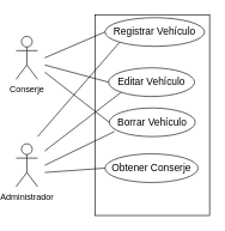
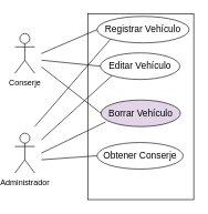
  <mxCell id="0" />
  <mxCell id="1" parent="0" />
  <mxCell id="2" value="Conserje&lt;br&gt;&lt;br&gt;" style="shape=umlActor;verticalLabelPosition=bottom;labelBackgroundColor=#ffffff;verticalAlign=top;html=1;outlineConnect=0;" vertex="1" parent="1"><mxGeometry x="20" y="50" width="30" height="60" as="geometry" /></mxCell>
  <mxCell id="3" value="Administrador&lt;br&gt;" style="shape=umlActor;verticalLabelPosition=bottom;labelBackgroundColor=#ffffff;verticalAlign=top;html=1;outlineConnect=0;" vertex="1" parent="1"><mxGeometry x="20" y="200" width="30" height="60" as="geometry" /></mxCell>
  <mxCell id="4" value="" style="rounded=0;whiteSpace=wrap;html=1;" vertex="1" parent="1"><mxGeometry x="130" y="20" width="160" height="280" as="geometry" /></mxCell>
  <mxCell id="5" value="&lt;span style=&quot;font-size: 14px&quot;&gt;&lt;font style=&quot;font-size: 14px&quot;&gt;Registrar Vehículo&lt;/font&gt;&lt;/span&gt;&lt;br&gt;" style="ellipse;whiteSpace=wrap;html=1;labelBackgroundColor=none;" vertex="1" parent="1"><mxGeometry x="144" y="24" width="139" height="40" as="geometry" /></mxCell>
  <mxCell id="6" value="&lt;font style=&quot;font-size: 14px&quot;&gt;Obtener Conserje&lt;/font&gt;&lt;br&gt;" style="ellipse;whiteSpace=wrap;html=1;" vertex="1" parent="1"><mxGeometry x="144" y="214" width="130" height="40" as="geometry" /></mxCell>
- <mxCell id="7" value="&lt;font style=&quot;font-size: 14px&quot;&gt;Borrar Vehículo&lt;/font&gt;" style="ellipse;whiteSpace=wrap;html=1;" vertex="1" parent="1"><mxGeometry x="150" y="150" width="120" height="40" as="geometry" /></mxCell>
- <mxCell id="8" value="&lt;font style=&quot;font-size: 14px&quot;&gt;Editar Vehículo&lt;/font&gt;" style="ellipse;whiteSpace=wrap;html=1;" vertex="1" parent="1"><mxGeometry x="149" y="94" width="120" height="40" as="geometry" /></mxCell>
+ <mxCell id="7" value="&lt;font style=&quot;font-size: 14px&quot;&gt;Borrar Vehículo&lt;/font&gt;" style="ellipse;whiteSpace=wrap;html=1;fillColor=#e1d5e7;" vertex="1" parent="1"><mxGeometry x="150" y="150" width="120" height="40" as="geometry" /></mxCell>
+ <mxCell id="8" value="&lt;font style=&quot;font-size: 14px&quot;&gt;Editar Vehículo&lt;/font&gt;" style="ellipse;whiteSpace=wrap;html=1;" vertex="1" parent="1"><mxGeometry x="149" y="79" width="120" height="40" as="geometry" /></mxCell>
  <mxCell id="9" value="" style="endArrow=none;html=1;entryX=0;entryY=0.5;entryDx=0;entryDy=0;" edge="1" parent="1" target="5"><mxGeometry width="50" height="50" relative="1" as="geometry"><mxPoint x="60" y="80" as="sourcePoint" /><mxPoint x="50" y="320" as="targetPoint" /><Array as="points" /></mxGeometry></mxCell>
  <mxCell id="10" value="" style="endArrow=none;html=1;entryX=0;entryY=0.5;entryDx=0;entryDy=0;" edge="1" parent="1" target="8"><mxGeometry width="50" height="50" relative="1" as="geometry"><mxPoint x="60" y="90" as="sourcePoint" /><mxPoint x="130" y="94" as="targetPoint" /></mxGeometry></mxCell>
  <mxCell id="11" value="" style="endArrow=none;html=1;entryX=0;entryY=0.5;entryDx=0;entryDy=0;" edge="1" parent="1" target="7"><mxGeometry width="50" height="50" relative="1" as="geometry"><mxPoint x="60" y="100" as="sourcePoint" /><mxPoint x="50" y="320" as="targetPoint" /><Array as="points" /></mxGeometry></mxCell>
  <mxCell id="12" value="" style="endArrow=none;html=1;entryX=0;entryY=0.5;entryDx=0;entryDy=0;" edge="1" parent="1" target="6"><mxGeometry width="50" height="50" relative="1" as="geometry"><mxPoint x="60" y="240" as="sourcePoint" /><mxPoint x="115" y="204" as="targetPoint" /></mxGeometry></mxCell>
  <mxCell id="13" value="" style="endArrow=none;html=1;entryX=0.058;entryY=0.825;entryDx=0;entryDy=0;entryPerimeter=0;" edge="1" parent="1" target="7"><mxGeometry width="50" height="50" relative="1" as="geometry"><mxPoint x="60" y="230" as="sourcePoint" /><mxPoint x="100" y="164" as="targetPoint" /></mxGeometry></mxCell>
  <mxCell id="14" value="" style="endArrow=none;html=1;entryX=0;entryY=1;entryDx=0;entryDy=0;" edge="1" parent="1" target="8"><mxGeometry width="50" height="50" relative="1" as="geometry"><mxPoint x="60" y="210" as="sourcePoint" /><mxPoint x="50" y="320" as="targetPoint" /><Array as="points" /></mxGeometry></mxCell>
  <mxCell id="15" value="" style="endArrow=none;html=1;entryX=0;entryY=1;entryDx=0;entryDy=0;" edge="1" parent="1" target="5"><mxGeometry width="50" height="50" relative="1" as="geometry"><mxPoint x="50" y="190" as="sourcePoint" /><mxPoint x="85" y="135" as="targetPoint" /></mxGeometry></mxCell>
